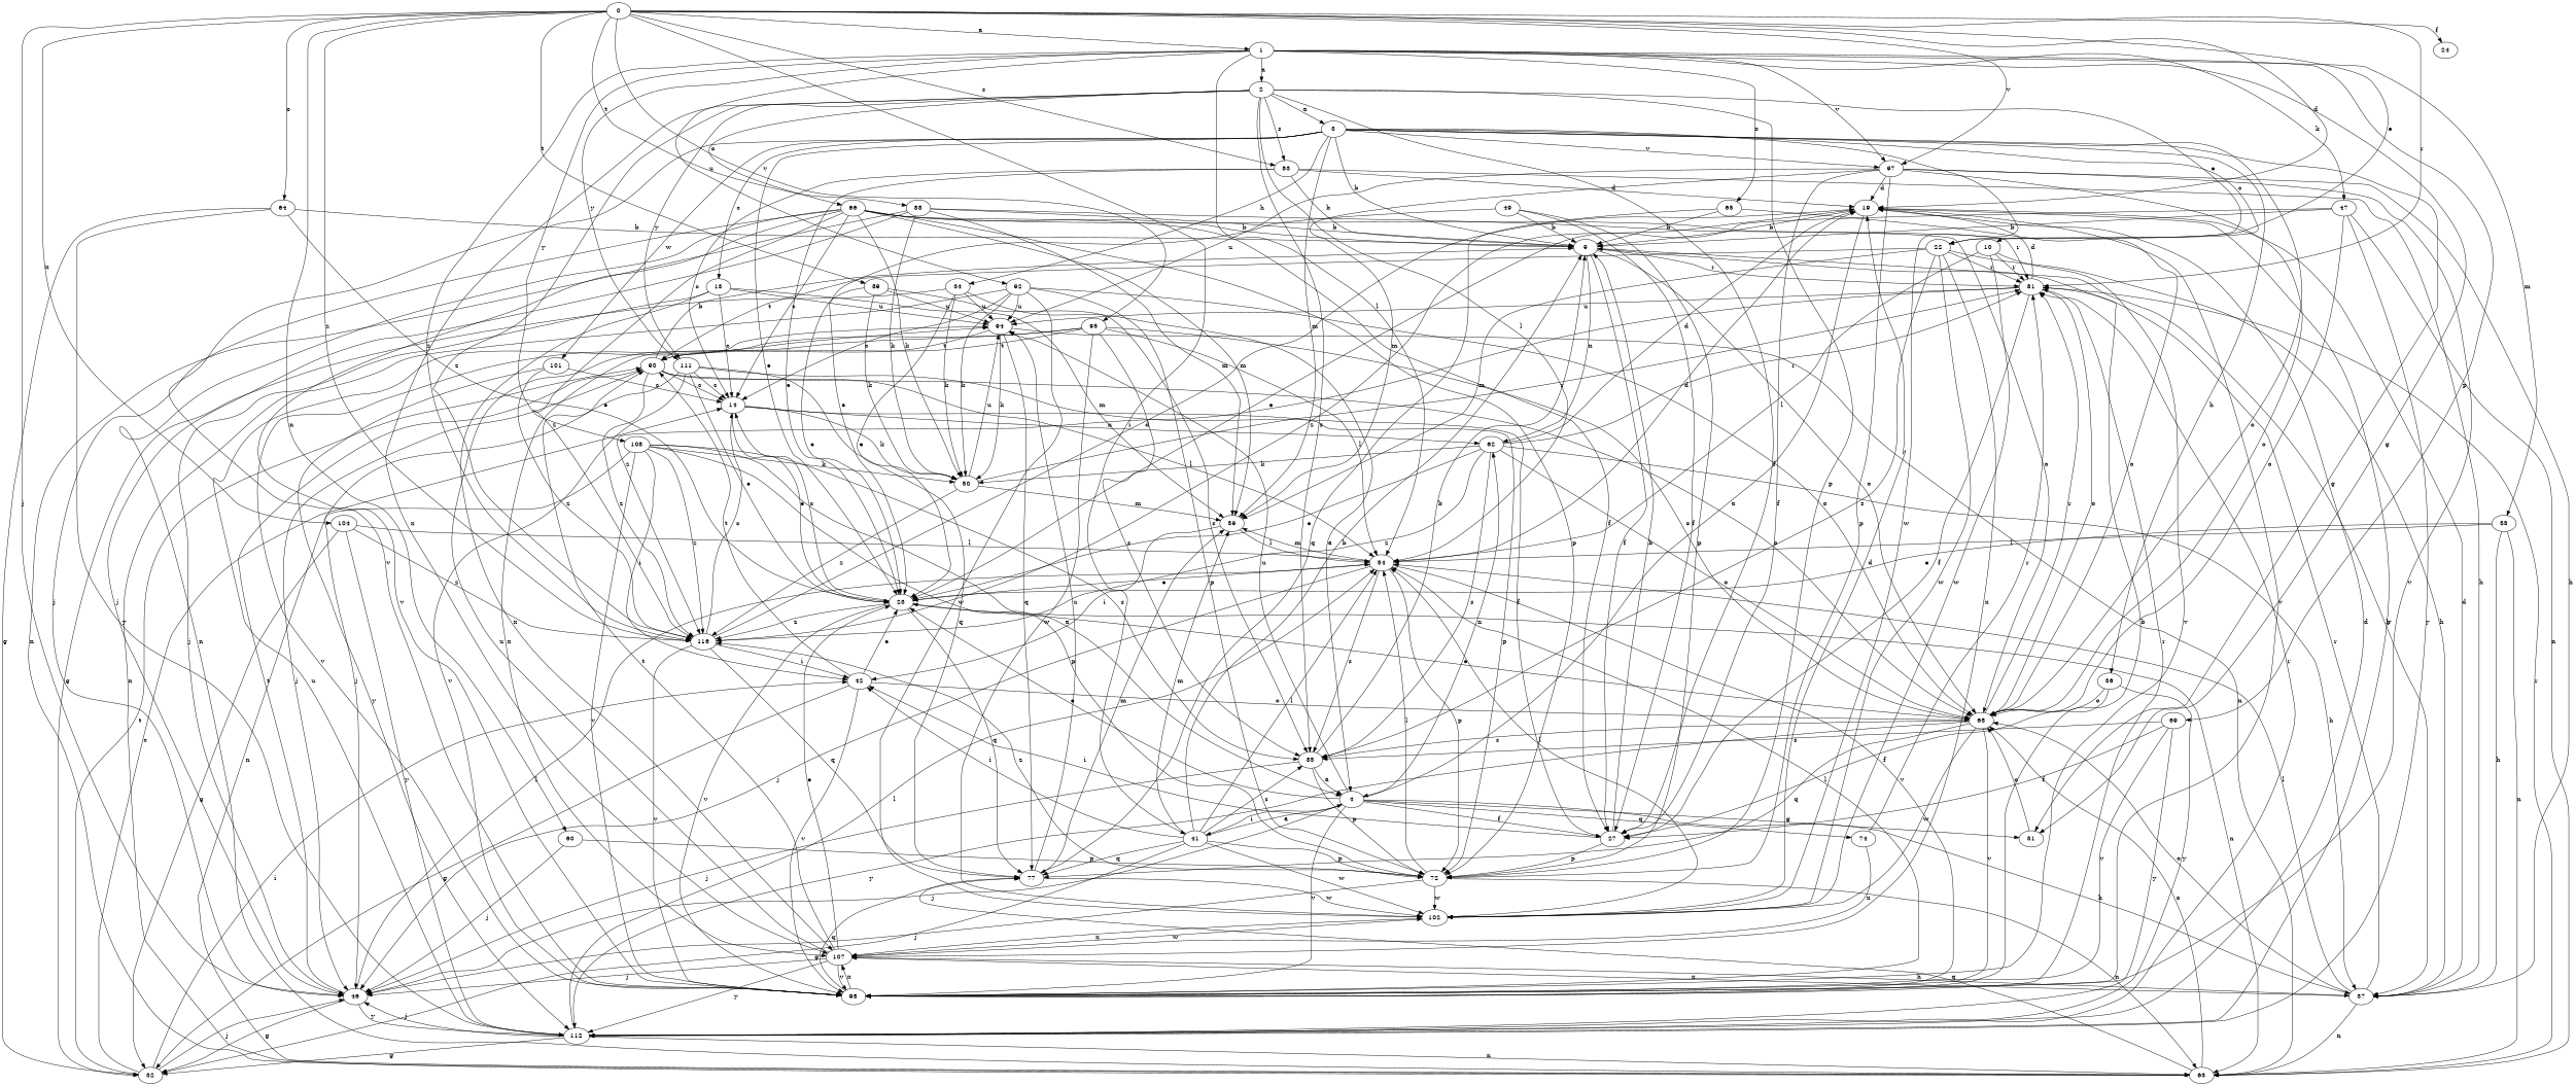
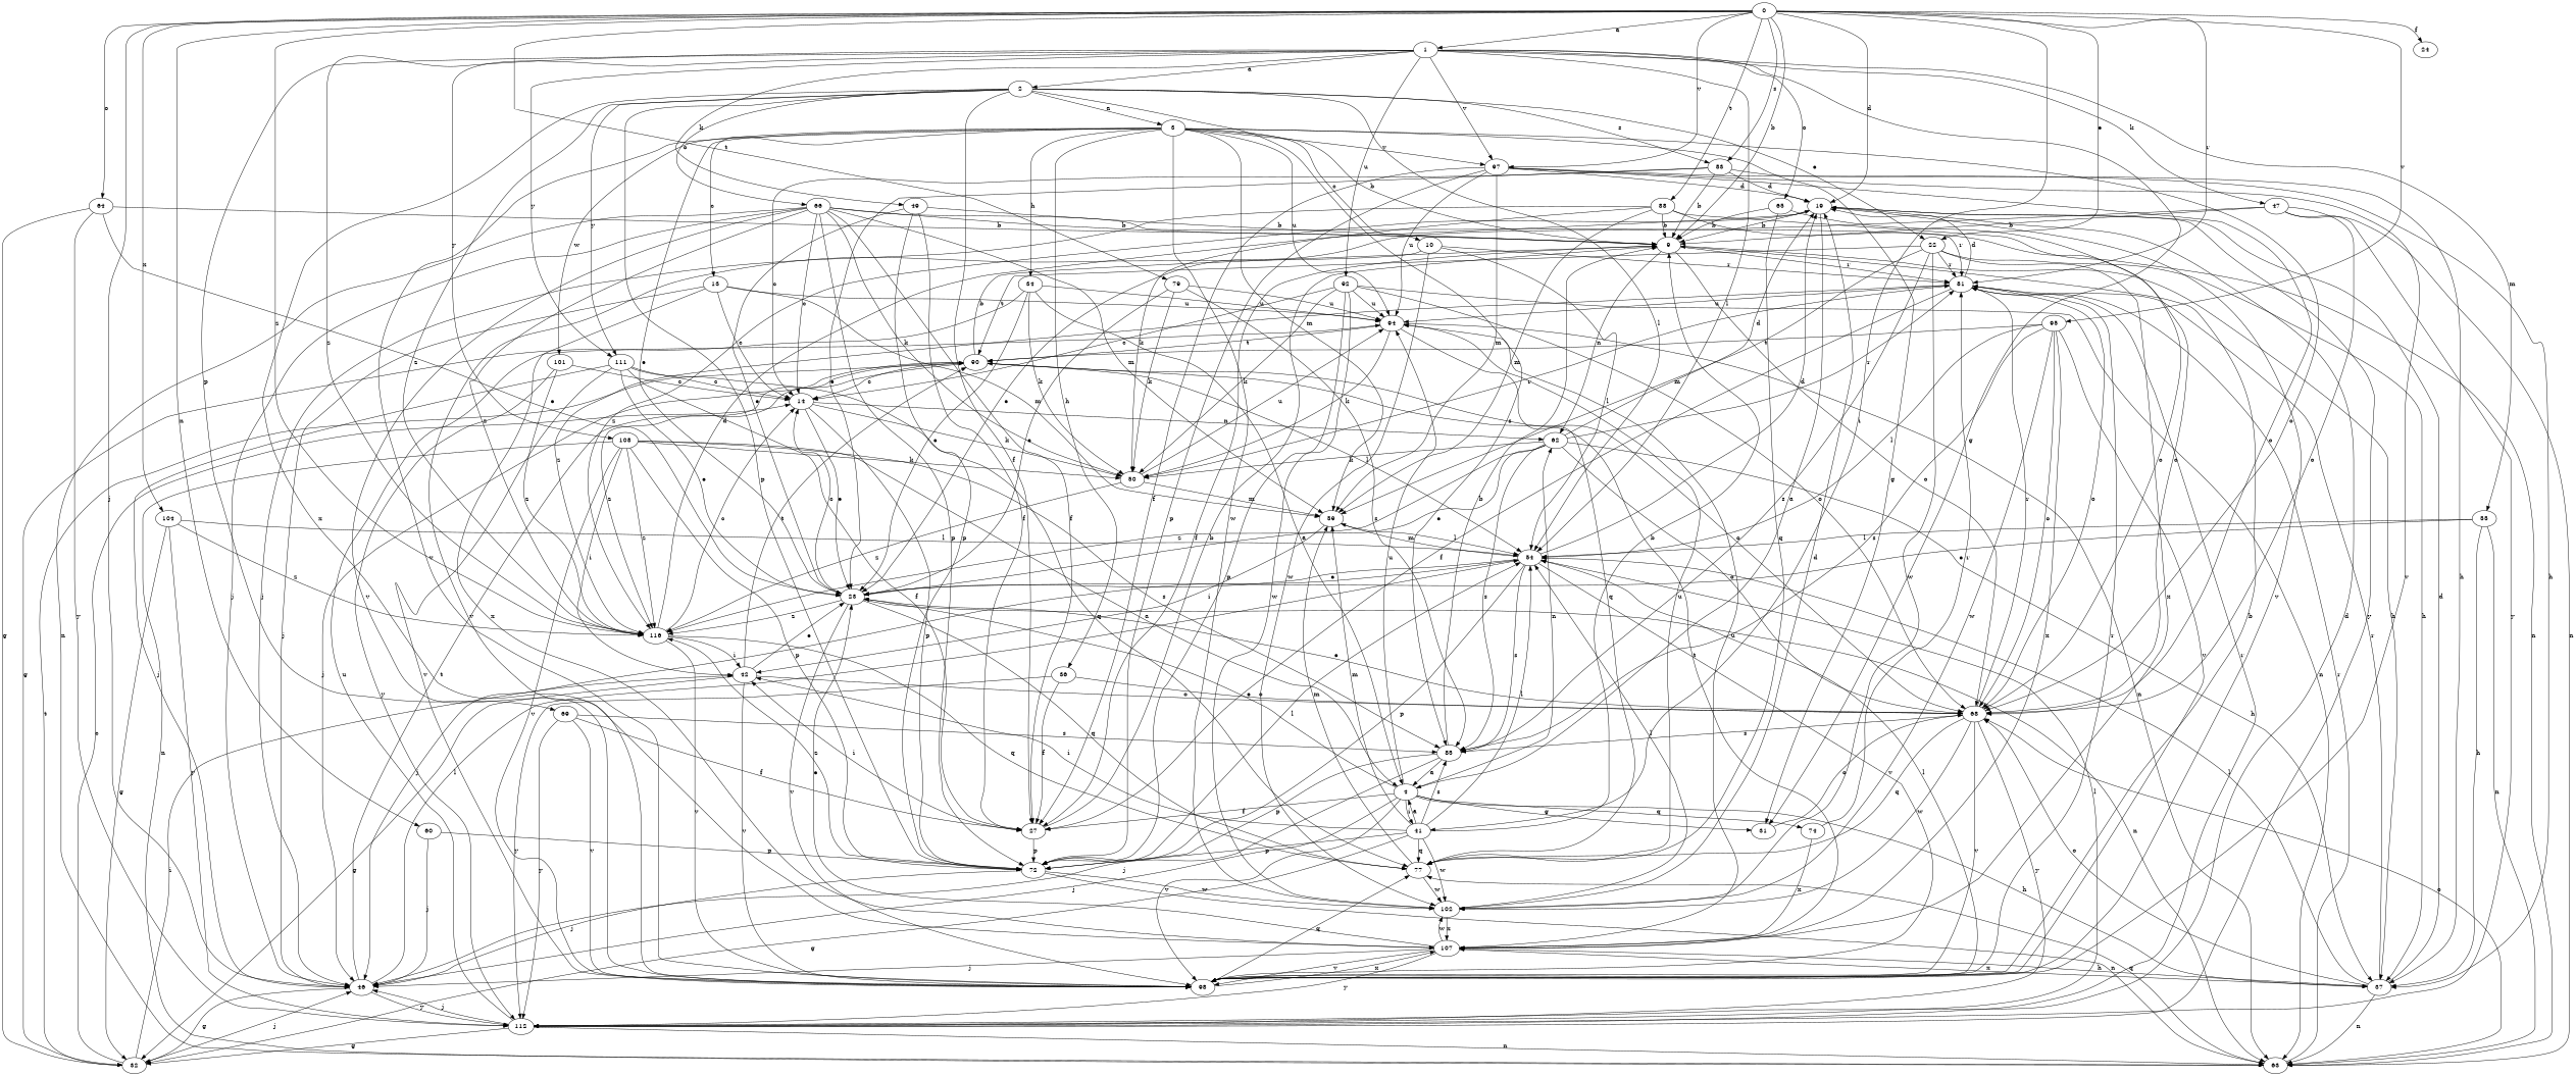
  strict digraph {
    0
    1
    9
    19
    22
    24
    41
    46
    60
    64
    81
    83
    88
-   89
+   89 [label=79]
    95
    97
    104
    116
    2
    31
    47
    49
    54
    55
    65
    69
    92
    108
    111
    27
    68
    37
    62
    98
    4
    112
    85
    107
    59
    102
    90
    72
    77
    42
    32
    23
    94
    14
    50
    63
    3
    66
    10
    13
    34
    36
    101
    74
    0 -> 1 [label=a]
+   0 -> 9 [label=b]
    0 -> 19 [label=d]
    0 -> 22 [label=e]
    0 -> 24 [label=f]
    0 -> 41 [label=i]
    0 -> 46 [label=j]
    0 -> 60 [label=n]
    0 -> 64 [label=o]
    0 -> 81 [label=r]
    0 -> 83 [label=s]
    0 -> 88 [label=t]
    0 -> 89 [label=t]
    0 -> 95 [label=v]
    0 -> 97 [label=v]
    0 -> 104 [label=x]
    0 -> 116 [label=z]
    1 -> 97 [label=v]
    1 -> 116 [label=z]
    1 -> 2 [label=a]
    1 -> 31 [label=g]
    1 -> 47 [label=k]
+   1 -> 49 [label=k]
    1 -> 54 [label=l]
    1 -> 55 [label=m]
    1 -> 65 [label=o]
    1 -> 69 [label=p]
    1 -> 92 [label=u]
    1 -> 108 [label=y]
    1 -> 111 [label=y]
    9 -> 81 [label=r]
    9 -> 27 [label=f]
    9 -> 68 [label=o]
    9 -> 37 [label=h]
    9 -> 62 [label=n]
    19 -> 9 [label=b]
    19 -> 116 [label=z]
    19 -> 98 [label=v]
    19 -> 4 [label=a]
    19 -> 112 [label=y]
    22 -> 81 [label=r]
    22 -> 37 [label=h]
    22 -> 85 [label=s]
    22 -> 107 [label=x]
    22 -> 59 [label=m]
    22 -> 102 [label=w]
    22 -> 90 [label=t]
    41 -> 9 [label=b]
    41 -> 54 [label=l]
    41 -> 4 [label=a]
    41 -> 85 [label=s]
    41 -> 59 [label=m]
    41 -> 102 [label=w]
    41 -> 72 [label=p]
    41 -> 77 [label=q]
    41 -> 42 [label=i]
    41 -> 32 [label=g]
    46 -> 54 [label=l]
    46 -> 112 [label=y]
    46 -> 90 [label=t]
    46 -> 32 [label=g]
    60 -> 46 [label=j]
    60 -> 72 [label=p]
    64 -> 9 [label=b]
    64 -> 112 [label=y]
    64 -> 32 [label=g]
    64 -> 23 [label=e]
    81 -> 19 [label=d]
    81 -> 116 [label=z]
    81 -> 27 [label=f]
    81 -> 68 [label=o]
    81 -> 94 [label=u]
    83 -> 9 [label=b]
    83 -> 19 [label=d]
    83 -> 37 [label=h]
    83 -> 23 [label=e]
    83 -> 14 [label=c]
    88 -> 9 [label=b]
    88 -> 46 [label=j]
    88 -> 68 [label=o]
    88 -> 59 [label=m]
    88 -> 50 [label=k]
    88 -> 63 [label=n]
    89 -> 85 [label=s]
    89 -> 23 [label=e]
    89 -> 94 [label=u]
    89 -> 50 [label=k]
    95 -> 54 [label=l]
    95 -> 68 [label=o]
    95 -> 98 [label=v]
    95 -> 85 [label=s]
    95 -> 107 [label=x]
    95 -> 102 [label=w]
    95 -> 90 [label=t]
    97 -> 19 [label=d]
    97 -> 27 [label=f]
    97 -> 68 [label=o]
    97 -> 37 [label=h]
    97 -> 98 [label=v]
    97 -> 59 [label=m]
    97 -> 72 [label=p]
    97 -> 94 [label=u]
    104 -> 116 [label=z]
    104 -> 54 [label=l]
    104 -> 112 [label=y]
    104 -> 32 [label=g]
    116 -> 19 [label=d]
    116 -> 98 [label=v]
    116 -> 77 [label=q]
    116 -> 42 [label=i]
    116 -> 14 [label=c]
    2 -> 22 [label=e]
    2 -> 83 [label=s]
    2 -> 116 [label=z]
    2 -> 54 [label=l]
    2 -> 111 [label=y]
    2 -> 27 [label=f]
    2 -> 85 [label=s]
    2 -> 107 [label=x]
    2 -> 72 [label=p]
    2 -> 3 [label=a]
    2 -> 66 [label=o]
    31 -> 68 [label=o]
    47 -> 9 [label=b]
    47 -> 68 [label=o]
    47 -> 112 [label=y]
    47 -> 23 [label=e]
    47 -> 63 [label=n]
    49 -> 9 [label=b]
    49 -> 27 [label=f]
    49 -> 72 [label=p]
    49 -> 23 [label=e]
    54 -> 19 [label=d]
    54 -> 46 [label=j]
    54 -> 98 [label=v]
    54 -> 85 [label=s]
    54 -> 59 [label=m]
    54 -> 72 [label=p]
    54 -> 23 [label=e]
    55 -> 54 [label=l]
    55 -> 37 [label=h]
    55 -> 23 [label=e]
    55 -> 63 [label=n]
    65 -> 9 [label=b]
    65 -> 68 [label=o]
    65 -> 77 [label=q]
    69 -> 27 [label=f]
    69 -> 98 [label=v]
    69 -> 112 [label=y]
    69 -> 85 [label=s]
    92 -> 68 [label=o]
    92 -> 102 [label=w]
    92 -> 72 [label=p]
    92 -> 94 [label=u]
    92 -> 14 [label=c]
    92 -> 50 [label=k]
    92 -> 63 [label=n]
    108 -> 116 [label=z]
    108 -> 98 [label=v]
    108 -> 4 [label=a]
    108 -> 85 [label=s]
    108 -> 72 [label=p]
    108 -> 42 [label=i]
    108 -> 50 [label=k]
    108 -> 63 [label=n]
    111 -> 46 [label=j]
    111 -> 27 [label=f]
    111 -> 98 [label=v]
    111 -> 77 [label=q]
    111 -> 23 [label=e]
    111 -> 14 [label=c]
    27 -> 9 [label=b]
    27 -> 72 [label=p]
    27 -> 42 [label=i]
    68 -> 81 [label=r]
    68 -> 98 [label=v]
    68 -> 112 [label=y]
    68 -> 85 [label=s]
    68 -> 102 [label=w]
    68 -> 77 [label=q]
    68 -> 23 [label=e]
    37 -> 19 [label=d]
    37 -> 81 [label=r]
    37 -> 54 [label=l]
    37 -> 68 [label=o]
    37 -> 107 [label=x]
    37 -> 63 [label=n]
    62 -> 19 [label=d]
    62 -> 81 [label=r]
    62 -> 116 [label=z]
    62 -> 68 [label=o]
    62 -> 37 [label=h]
    62 -> 85 [label=s]
    62 -> 23 [label=e]
    62 -> 50 [label=k]
    98 -> 9 [label=b]
    98 -> 81 [label=r]
    98 -> 54 [label=l]
    98 -> 107 [label=x]
    98 -> 77 [label=q]
    4 -> 41 [label=i]
    4 -> 46 [label=j]
    4 -> 31 [label=g]
    4 -> 27 [label=f]
    4 -> 37 [label=h]
    4 -> 62 [label=n]
    4 -> 98 [label=v]
    4 -> 23 [label=e]
    4 -> 94 [label=u]
    4 -> 74 [label=q]
    112 -> 19 [label=d]
    112 -> 46 [label=j]
    112 -> 81 [label=r]
    112 -> 54 [label=l]
    112 -> 32 [label=g]
    112 -> 94 [label=u]
    112 -> 63 [label=n]
    85 -> 9 [label=b]
    85 -> 46 [label=j]
    85 -> 4 [label=a]
    85 -> 72 [label=p]
    107 -> 46 [label=j]
    107 -> 37 [label=h]
    107 -> 98 [label=v]
    107 -> 112 [label=y]
    107 -> 102 [label=w]
    107 -> 90 [label=t]
    107 -> 23 [label=e]
    107 -> 94 [label=u]
    59 -> 54 [label=l]
    59 -> 42 [label=i]
    102 -> 19 [label=d]
    102 -> 54 [label=l]
    102 -> 107 [label=x]
    90 -> 9 [label=b]
    90 -> 46 [label=j]
    90 -> 116 [label=z]
    90 -> 54 [label=l]
    90 -> 68 [label=o]
    90 -> 14 [label=c]
    72 -> 46 [label=j]
    72 -> 116 [label=z]
    72 -> 54 [label=l]
    72 -> 102 [label=w]
    72 -> 63 [label=n]
    77 -> 59 [label=m]
    77 -> 102 [label=w]
    77 -> 94 [label=u]
    42 -> 68 [label=o]
    42 -> 98 [label=v]
    42 -> 90 [label=t]
    42 -> 32 [label=g]
    42 -> 23 [label=e]
    32 -> 46 [label=j]
    32 -> 90 [label=t]
    32 -> 42 [label=i]
    32 -> 14 [label=c]
    23 -> 116 [label=z]
    23 -> 98 [label=v]
    23 -> 77 [label=q]
    23 -> 14 [label=c]
    23 -> 63 [label=n]
    94 -> 90 [label=t]
    94 -> 77 [label=q]
    94 -> 50 [label=k]
    94 -> 63 [label=n]
    14 -> 62 [label=n]
    14 -> 72 [label=p]
    14 -> 23 [label=e]
    14 -> 50 [label=k]
    50 -> 81 [label=r]
    50 -> 116 [label=z]
    50 -> 59 [label=m]
    50 -> 94 [label=u]
    63 -> 81 [label=r]
    63 -> 68 [label=o]
    63 -> 77 [label=q]
    3 -> 9 [label=b]
    3 -> 97 [label=v]
    3 -> 31 [label=g]
    3 -> 68 [label=o]
    3 -> 98 [label=v]
    3 -> 59 [label=m]
    3 -> 102 [label=w]
    3 -> 23 [label=e]
+   3 -> 94 [label=u]
    3 -> 10 [label=c]
    3 -> 13 [label=c]
    3 -> 34 [label=h]
    3 -> 36 [label=h]
    3 -> 101 [label=w]
    66 -> 9 [label=b]
    66 -> 46 [label=j]
    66 -> 81 [label=r]
    66 -> 116 [label=z]
    66 -> 27 [label=f]
    66 -> 98 [label=v]
    66 -> 59 [label=m]
    66 -> 72 [label=p]
    66 -> 14 [label=c]
    66 -> 50 [label=k]
    66 -> 63 [label=n]
    10 -> 81 [label=r]
    10 -> 54 [label=l]
    10 -> 98 [label=v]
    10 -> 102 [label=w]
    13 -> 46 [label=j]
    13 -> 107 [label=x]
    13 -> 59 [label=m]
    13 -> 94 [label=u]
    13 -> 14 [label=c]
    34 -> 4 [label=a]
    34 -> 32 [label=g]
    34 -> 23 [label=e]
    34 -> 94 [label=u]
    34 -> 50 [label=k]
    36 -> 27 [label=f]
    36 -> 68 [label=o]
    36 -> 112 [label=y]
    101 -> 116 [label=z]
    101 -> 112 [label=y]
    101 -> 14 [label=c]
    74 -> 81 [label=r]
    74 -> 107 [label=x]
  }
